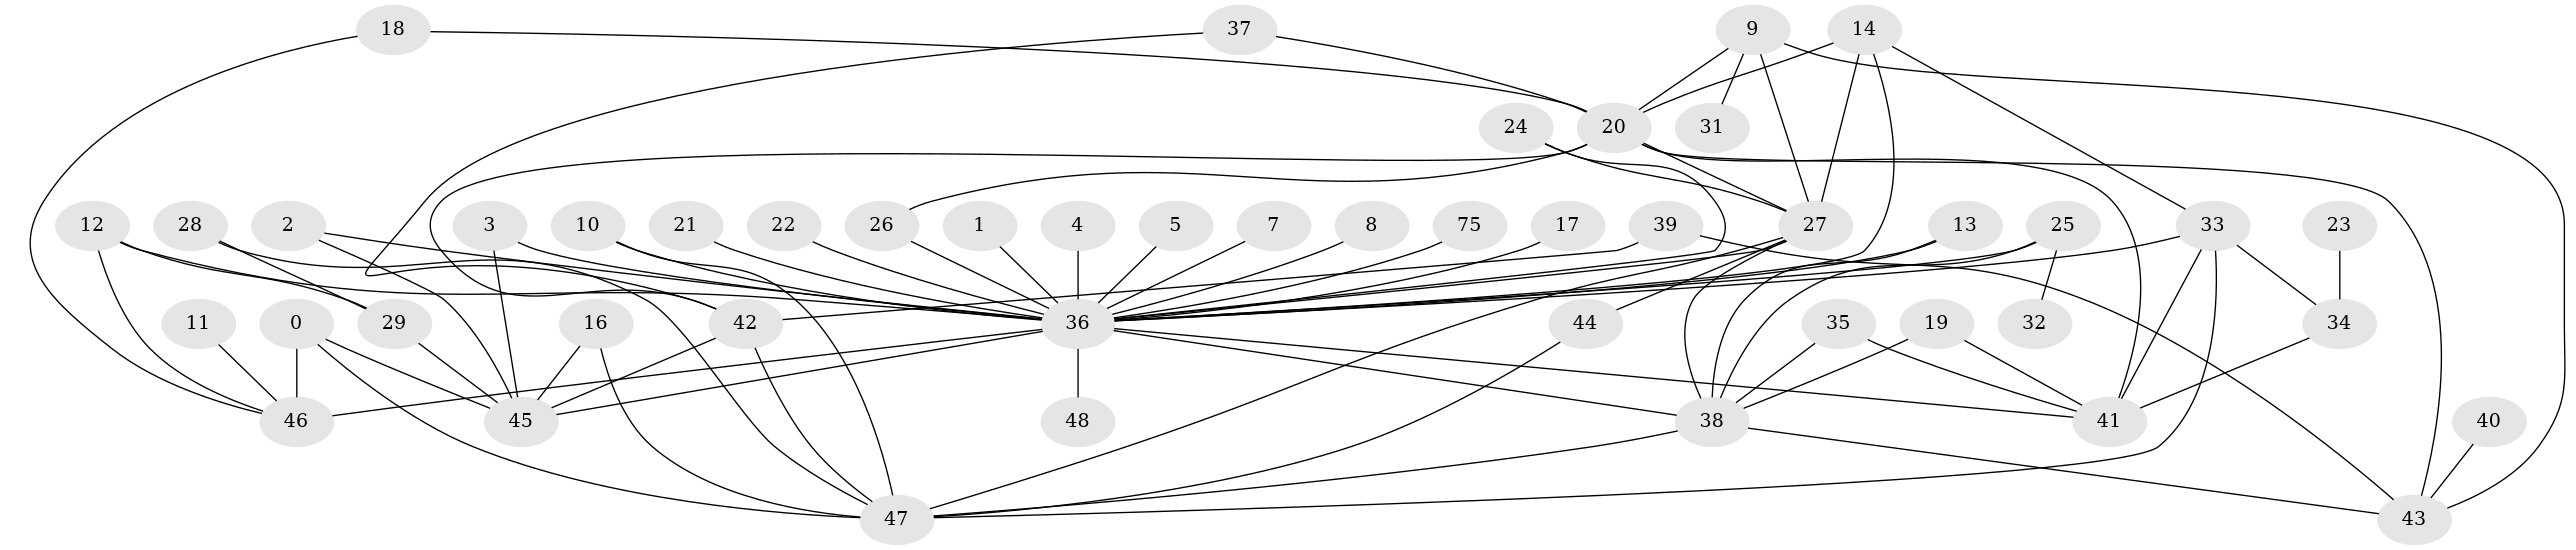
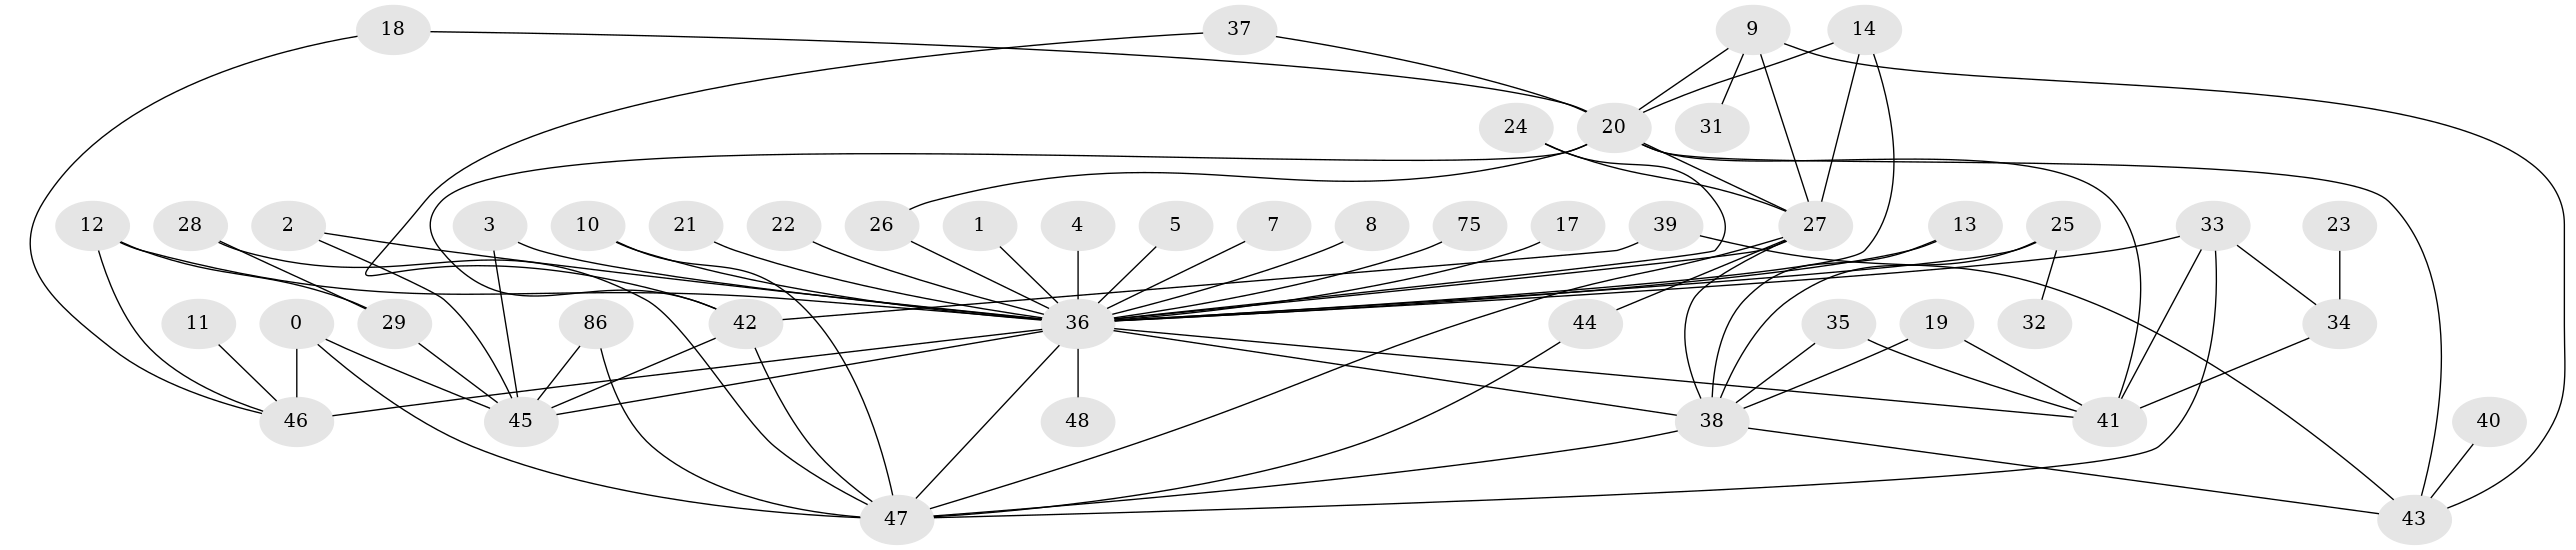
  graph {
    node [color=gray90 style=filled]
    edge [weight=1.0]
    1
    36
    45
    46
    47
    38
    41
    48
    2
    3
    4
    5
    n13 [label=0]
    7
    8
    9
    20
    27
    31
    43
    26
    42
    44
    10
    11
    12
    29
    13
    14
    33
    34
    n32 [label=75]
-   16
+   16 [label=86]
    17
    18
    19
    21
    22
    23
    24
    25
    32
    28
    35
    37
    39
    40
    1 -- 36
    36 -- 45
    36 -- 46 [weight=3.0]
+   36 -- 47
    36 -- 38 [weight=2.0]
    36 -- 41
    36 -- 48
    38 -- 47
    38 -- 43
    2 -- 36
    2 -- 45
    3 -- 36
    3 -- 45
    4 -- 36
    5 -- 36
    n13 -- 45
    n13 -- 46
    n13 -- 47
    7 -- 36
    8 -- 36
    9 -- 20
    9 -- 27
    9 -- 31
    9 -- 43
    20 -- 41
    20 -- 27
    20 -- 43
    20 -- 26
    20 -- 42
    27 -- 36
    27 -- 47
    27 -- 38
    27 -- 44 [weight=2.0]
    26 -- 36 [weight=2.0]
    42 -- 45
    42 -- 47
    44 -- 47
    10 -- 36
    10 -- 47
    11 -- 46
    12 -- 36
    12 -- 46
    12 -- 29
    29 -- 45
    13 -- 36
    13 -- 38
    14 -- 36
    14 -- 20
    14 -- 27
-   14 -- 33
    33 -- 36
    33 -- 47
    33 -- 41 [weight=2.0]
    33 -- 34
    34 -- 41
    n32 -- 36
    16 -- 45
    16 -- 47
    17 -- 36
    18 -- 46
    18 -- 20
    19 -- 38
    19 -- 41
    21 -- 36
    22 -- 36
    23 -- 34
    24 -- 36
    24 -- 27
    25 -- 36
    25 -- 38
    25 -- 32
    28 -- 47
    28 -- 29
    35 -- 38
    35 -- 41
    37 -- 20
    37 -- 42
    39 -- 43
    39 -- 42
    40 -- 43
  }
